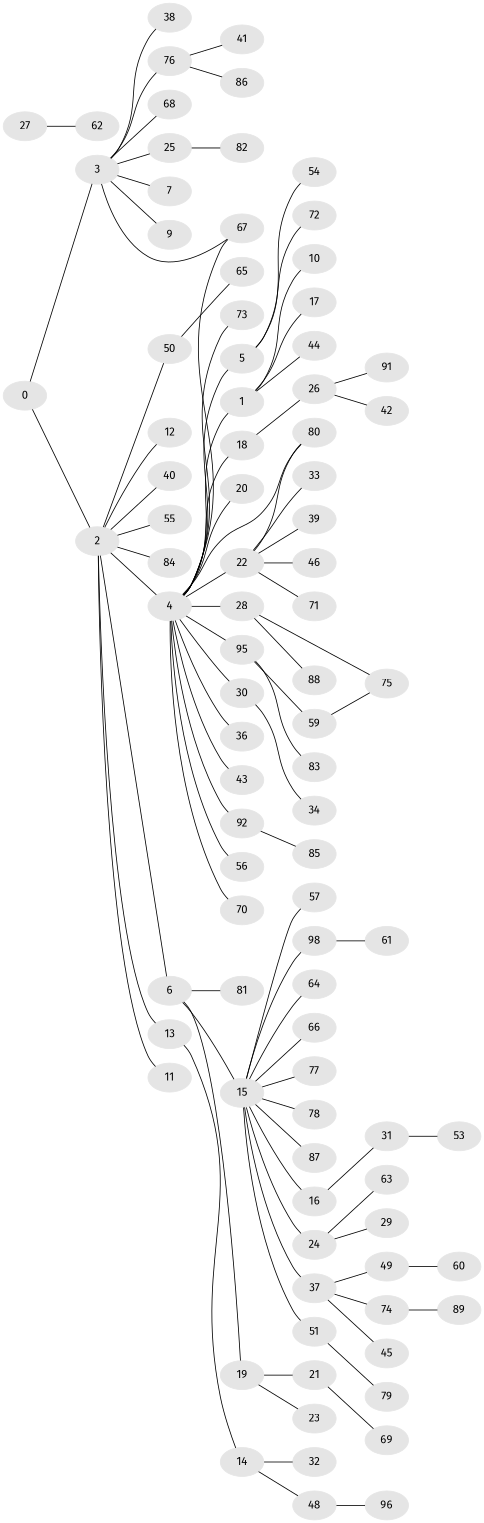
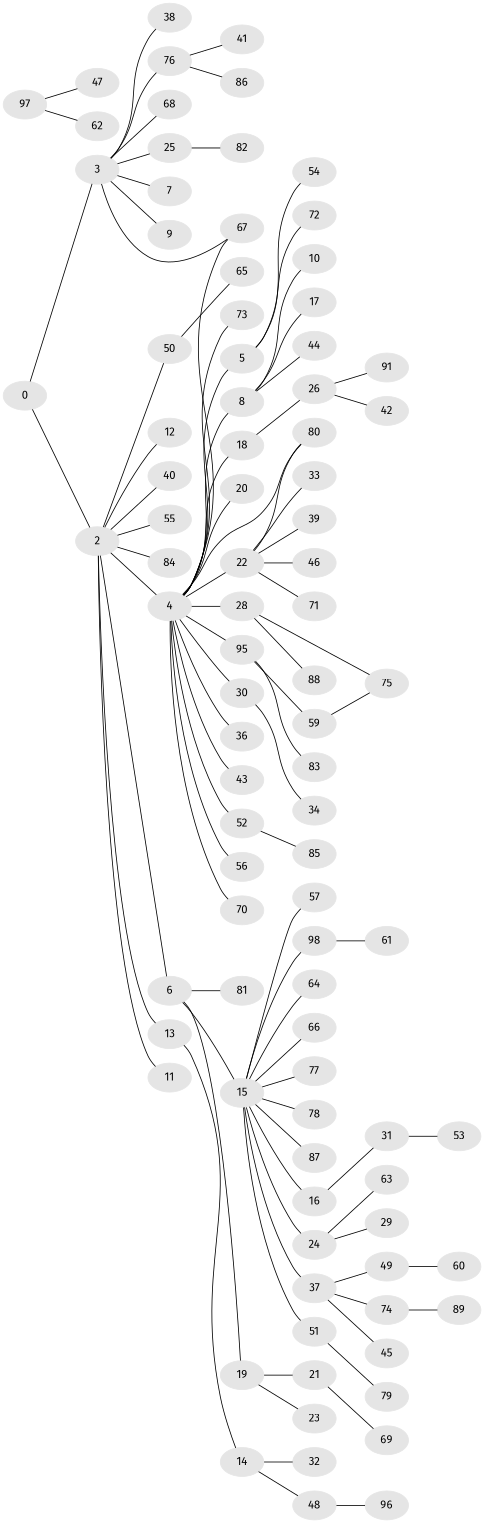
  graph {
    fontname="Fira Sans"
    rankdir=LR
    node [color=gray90 fontname="Fira Sans" style=filled]
    edge [fontname="Fira Sans"]
    n1 [label=0]
    2
    3
    4
    6
    11
    12
    13
    40
    50
    55
    84
    7
    9
    25
    38
    67
    68
    76
    5
-   8 [label=1]
+   8
    18
    20
    22
    28
    30
    n27 [label=95]
    36
    43
-   52 [label=92]
+   52
    56
    70
    73
    80
    15
    19
    81
    14
    65
    82
    41
    86
    54
    72
    10
    17
    44
    26
    33
    39
    46
    71
-   27
+   27 [label=97]
+   47
    62
    75
    88
    34
    59
    83
    85
    16
    24
    37
    51
    57
    n67 [label=98]
    64
    66
    77
    78
    87
    21
    23
    32
    48
    n77 [label=96]
    31
    29
    63
    45
    49
    74
    79
    61
    53
    42
    91
    69
    60
    89
    n1 -- 2
    n1 -- 3
    2 -- 4
    2 -- 6
    2 -- 11
    2 -- 12
    2 -- 13
    2 -- 40
    2 -- 50
    2 -- 55
    2 -- 84
    3 -- 7
    3 -- 9
    3 -- 25
    3 -- 38
    3 -- 67
    3 -- 68
    3 -- 76
    4 -- 67
    4 -- 5
    4 -- 8
    4 -- 18
    4 -- 20
    4 -- 22
    4 -- 28
    4 -- 30
    4 -- n27
    4 -- 36
    4 -- 43
    4 -- 52
    4 -- 56
    4 -- 70
    4 -- 73
    4 -- 80
    6 -- 15
    6 -- 19
    6 -- 81
    13 -- 14
    50 -- 65
    25 -- 82
    76 -- 41
    76 -- 86
    5 -- 54
    5 -- 72
    8 -- 10
    8 -- 17
    8 -- 44
    18 -- 26
    22 -- 80
    22 -- 33
    22 -- 39
    22 -- 46
    22 -- 71
    28 -- 75
    28 -- 88
    30 -- 34
    n27 -- 59
    n27 -- 83
    52 -- 85
    15 -- 16
    15 -- 24
    15 -- 37
    15 -- 51
    15 -- 57
    15 -- n67
    15 -- 64
    15 -- 66
    15 -- 77
    15 -- 78
    15 -- 87
    19 -- 21
    19 -- 23
    14 -- 32
    14 -- 48
    26 -- 42
    26 -- 91
+   27 -- 47
    27 -- 62
    59 -- 75
    16 -- 31
    24 -- 29
    24 -- 63
    37 -- 45
    37 -- 49
    37 -- 74
    51 -- 79
    n67 -- 61
    21 -- 69
    48 -- n77
    31 -- 53
    49 -- 60
    74 -- 89
  }
